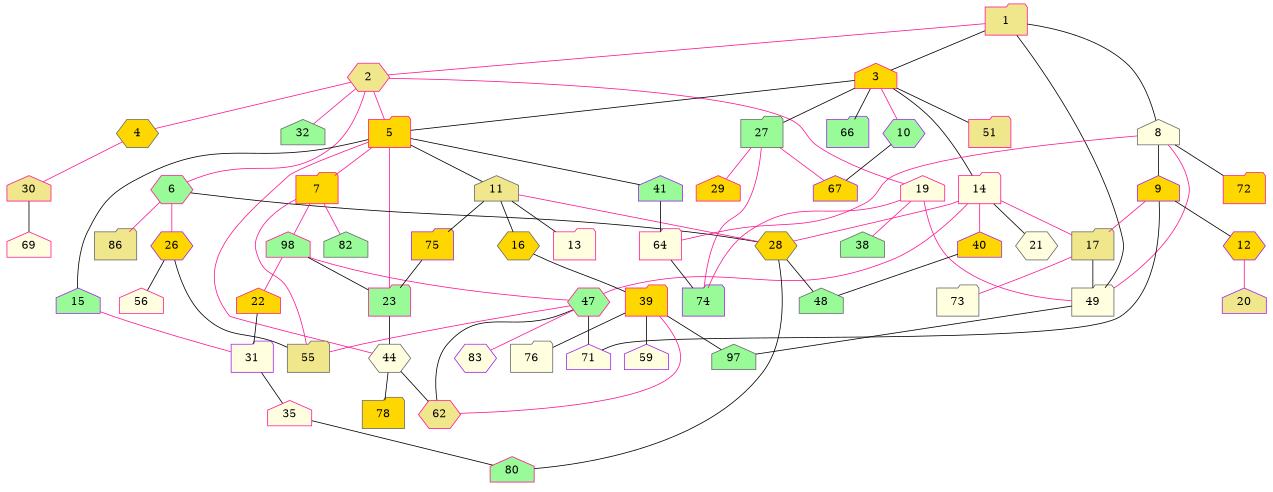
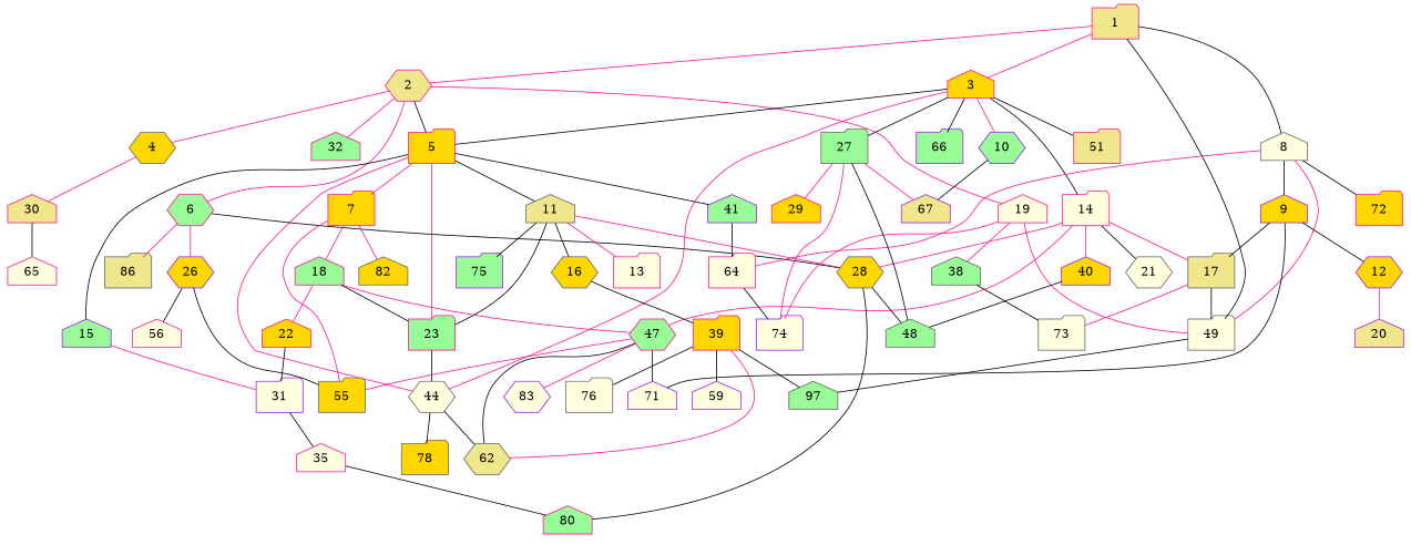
  graph {
    node [color=deeppink fillcolor=lightyellow shape=house style=filled]
    edge [color=black]
    2 [fillcolor=khaki shape=hexagon super="+25"]
    4 [color=gray40 fillcolor=gold shape=hexagon]
    5 [fillcolor=gold shape=folder super="+37"]
    6 [fillcolor=palegreen shape=hexagon]
    19 [super="+46"]
-   32 [color=gray40 fillcolor=palegreen]
+   32 [fillcolor=palegreen]
    1 [fillcolor=khaki shape=folder]
    3 [fillcolor=gold super="+65"]
    8 [color=gray40 super="+24"]
    49 [color=gray40 shape=folder super="+79"]
    10 [color=purple fillcolor=palegreen shape=hexagon]
    14 [shape=folder super="+34"]
    27 [color=gray40 fillcolor=palegreen shape=folder super="+58"]
    44 [color=gray40 shape=hexagon super="+50"]
    51 [fillcolor=khaki shape=folder]
    66 [color=purple fillcolor=palegreen shape=folder]
    9 [color=purple fillcolor=gold]
    64 [shape=folder]
    72 [fillcolor=gold shape=folder]
    n20 [color=gray40 fillcolor=palegreen label=97]
    30 [fillcolor=khaki super="+45"]
    7 [fillcolor=gold shape=folder super="+77"]
    11 [color=gray40 fillcolor=khaki super="+60"]
    15 [color=purple fillcolor=palegreen]
    23 [fillcolor=palegreen shape=folder super="+43"]
    41 [color=purple fillcolor=palegreen super="+63"]
    26 [color=purple fillcolor=gold shape=hexagon super="+36"]
    28 [color=gray40 fillcolor=gold shape=hexagon]
    n29 [color=gray40 fillcolor=khaki label=86 shape=folder]
    38 [color=gray40 fillcolor=palegreen super="+52"]
-   74 [color=purple fillcolor=palegreen shape=folder]
-   67 [color=purple fillcolor=gold]
+   74 [color=purple shape=folder]
+   67 [color=purple fillcolor=khaki]
    17 [color=gray40 fillcolor=khaki shape=folder super="+81"]
    21 [color=gray40 shape=hexagon]
    40 [color=purple fillcolor=gold super="+70"]
    47 [fillcolor=palegreen shape=hexagon super="+61"]
    29 [fillcolor=gold]
    48 [color=gray40 fillcolor=palegreen super="+54"]
-   62 [fillcolor=khaki shape=hexagon]
+   62 [color=gray40 fillcolor=khaki shape=hexagon]
    78 [color=gray40 fillcolor=gold shape=folder]
-   69
-   18 [fillcolor=palegreen super="+42" label=98]
-   55 [color=gray40 fillcolor=khaki shape=folder]
-   82 [color=gray40 fillcolor=palegreen]
+   69 [label=65]
+   18 [fillcolor=palegreen super="+42"]
+   55 [color=gray40 fillcolor=gold shape=folder]
+   82 [color=gray40 fillcolor=gold]
    13 [shape=folder super="+85"]
    16 [color=gray40 fillcolor=gold shape=hexagon]
-   75 [color=purple fillcolor=gold shape=folder]
+   75 [color=purple fillcolor=palegreen shape=folder]
    31 [color=purple shape=folder super="+68"]
    56
    80 [fillcolor=palegreen]
    22 [fillcolor=gold]
    12 [color=purple fillcolor=gold shape=hexagon super="+33"]
    71 [color=purple]
    20 [color=purple fillcolor=khaki]
    73 [color=gray40 shape=folder]
    39 [fillcolor=gold shape=folder super="+53"]
    83 [color=purple shape=hexagon]
    35
    59 [color=purple]
    76 [color=gray40 shape=folder]
    2 -- 4 [color=deeppink]
-   2 -- 5 [color=deeppink]
+   2 -- 5
    2 -- 6 [color=deeppink]
    2 -- 19 [color=deeppink]
    2 -- 32 [color=deeppink]
    4 -- 30 [color=deeppink]
    5 -- 44 [color=deeppink]
    5 -- 7 [color=deeppink]
    5 -- 11
    5 -- 15
    5 -- 23 [color=deeppink]
    5 -- 41
    6 -- 26 [color=deeppink]
    6 -- 28
    6 -- n29 [color=deeppink]
    19 -- 49 [color=deeppink]
    19 -- 38 [color=deeppink]
    19 -- 74 [color=deeppink]
    1 -- 2 [color=deeppink]
-   1 -- 3
+   1 -- 3 [color=deeppink]
    1 -- 8
    1 -- 49
    3 -- 5
    3 -- 10 [color=deeppink]
    3 -- 14
    3 -- 27
+   3 -- 44 [color=deeppink]
    3 -- 51
    3 -- 66
    8 -- 49 [color=deeppink]
    8 -- 9
    8 -- 64 [color=deeppink]
    8 -- 72
    49 -- n20
    10 -- 67
    14 -- 28 [color=deeppink]
    14 -- 17 [color=deeppink]
    14 -- 21
    14 -- 40 [color=deeppink]
    14 -- 47 [color=deeppink]
    27 -- 74 [color=deeppink]
    27 -- 67 [color=deeppink]
    27 -- 29 [color=deeppink]
+   27 -- 48
    44 -- 62
    44 -- 78
-   9 -- 17 [color=deeppink]
+   9 -- 17
    9 -- 12
    9 -- 71
    64 -- 74
    30 -- 69
    7 -- 18 [color=deeppink]
    7 -- 55 [color=deeppink]
    7 -- 82 [color=deeppink]
-   75 -- 23
+   11 -- 23
    11 -- 28 [color=deeppink]
-   11 -- 13
+   11 -- 13 [color=deeppink]
    11 -- 16
    11 -- 75
    15 -- 31 [color=deeppink]
    23 -- 44
    41 -- 64
    26 -- 55
    26 -- 56
    28 -- 48
    28 -- 80
+   38 -- 73
    17 -- 49
    17 -- 73 [color=deeppink]
    40 -- 48
    47 -- 62
    47 -- 55 [color=deeppink]
    47 -- 71
    47 -- 83 [color=deeppink]
    18 -- 23
    18 -- 47 [color=deeppink]
    18 -- 22 [color=deeppink]
    16 -- 39
    31 -- 35
    22 -- 31
    12 -- 20 [color=deeppink]
    39 -- n20
    39 -- 62 [color=deeppink]
    39 -- 59
    39 -- 76
    35 -- 80
  }
